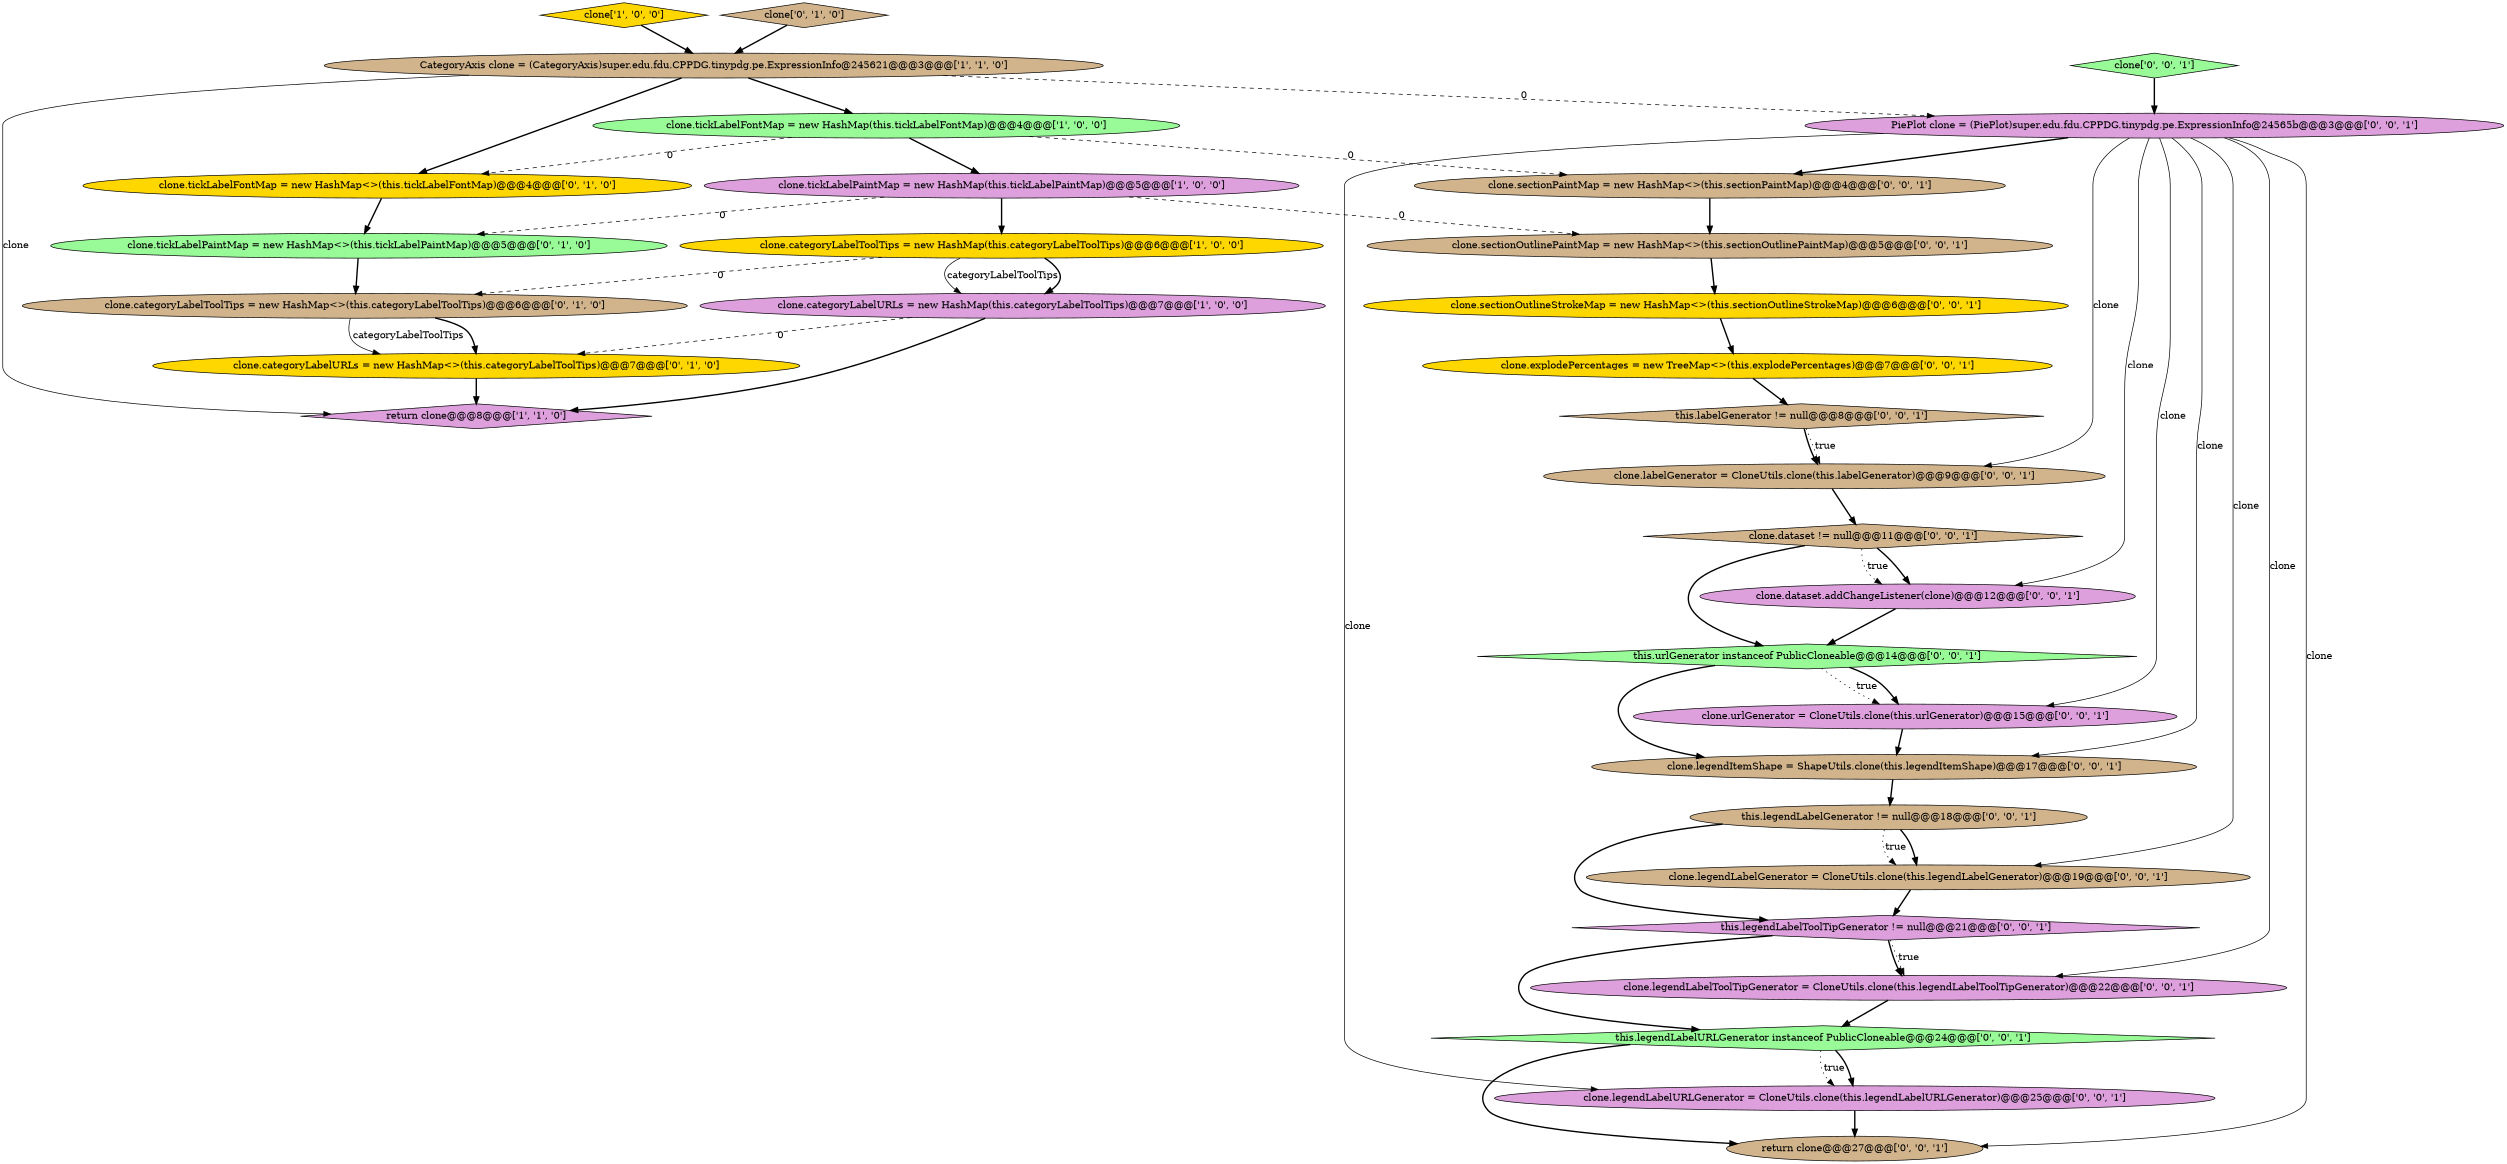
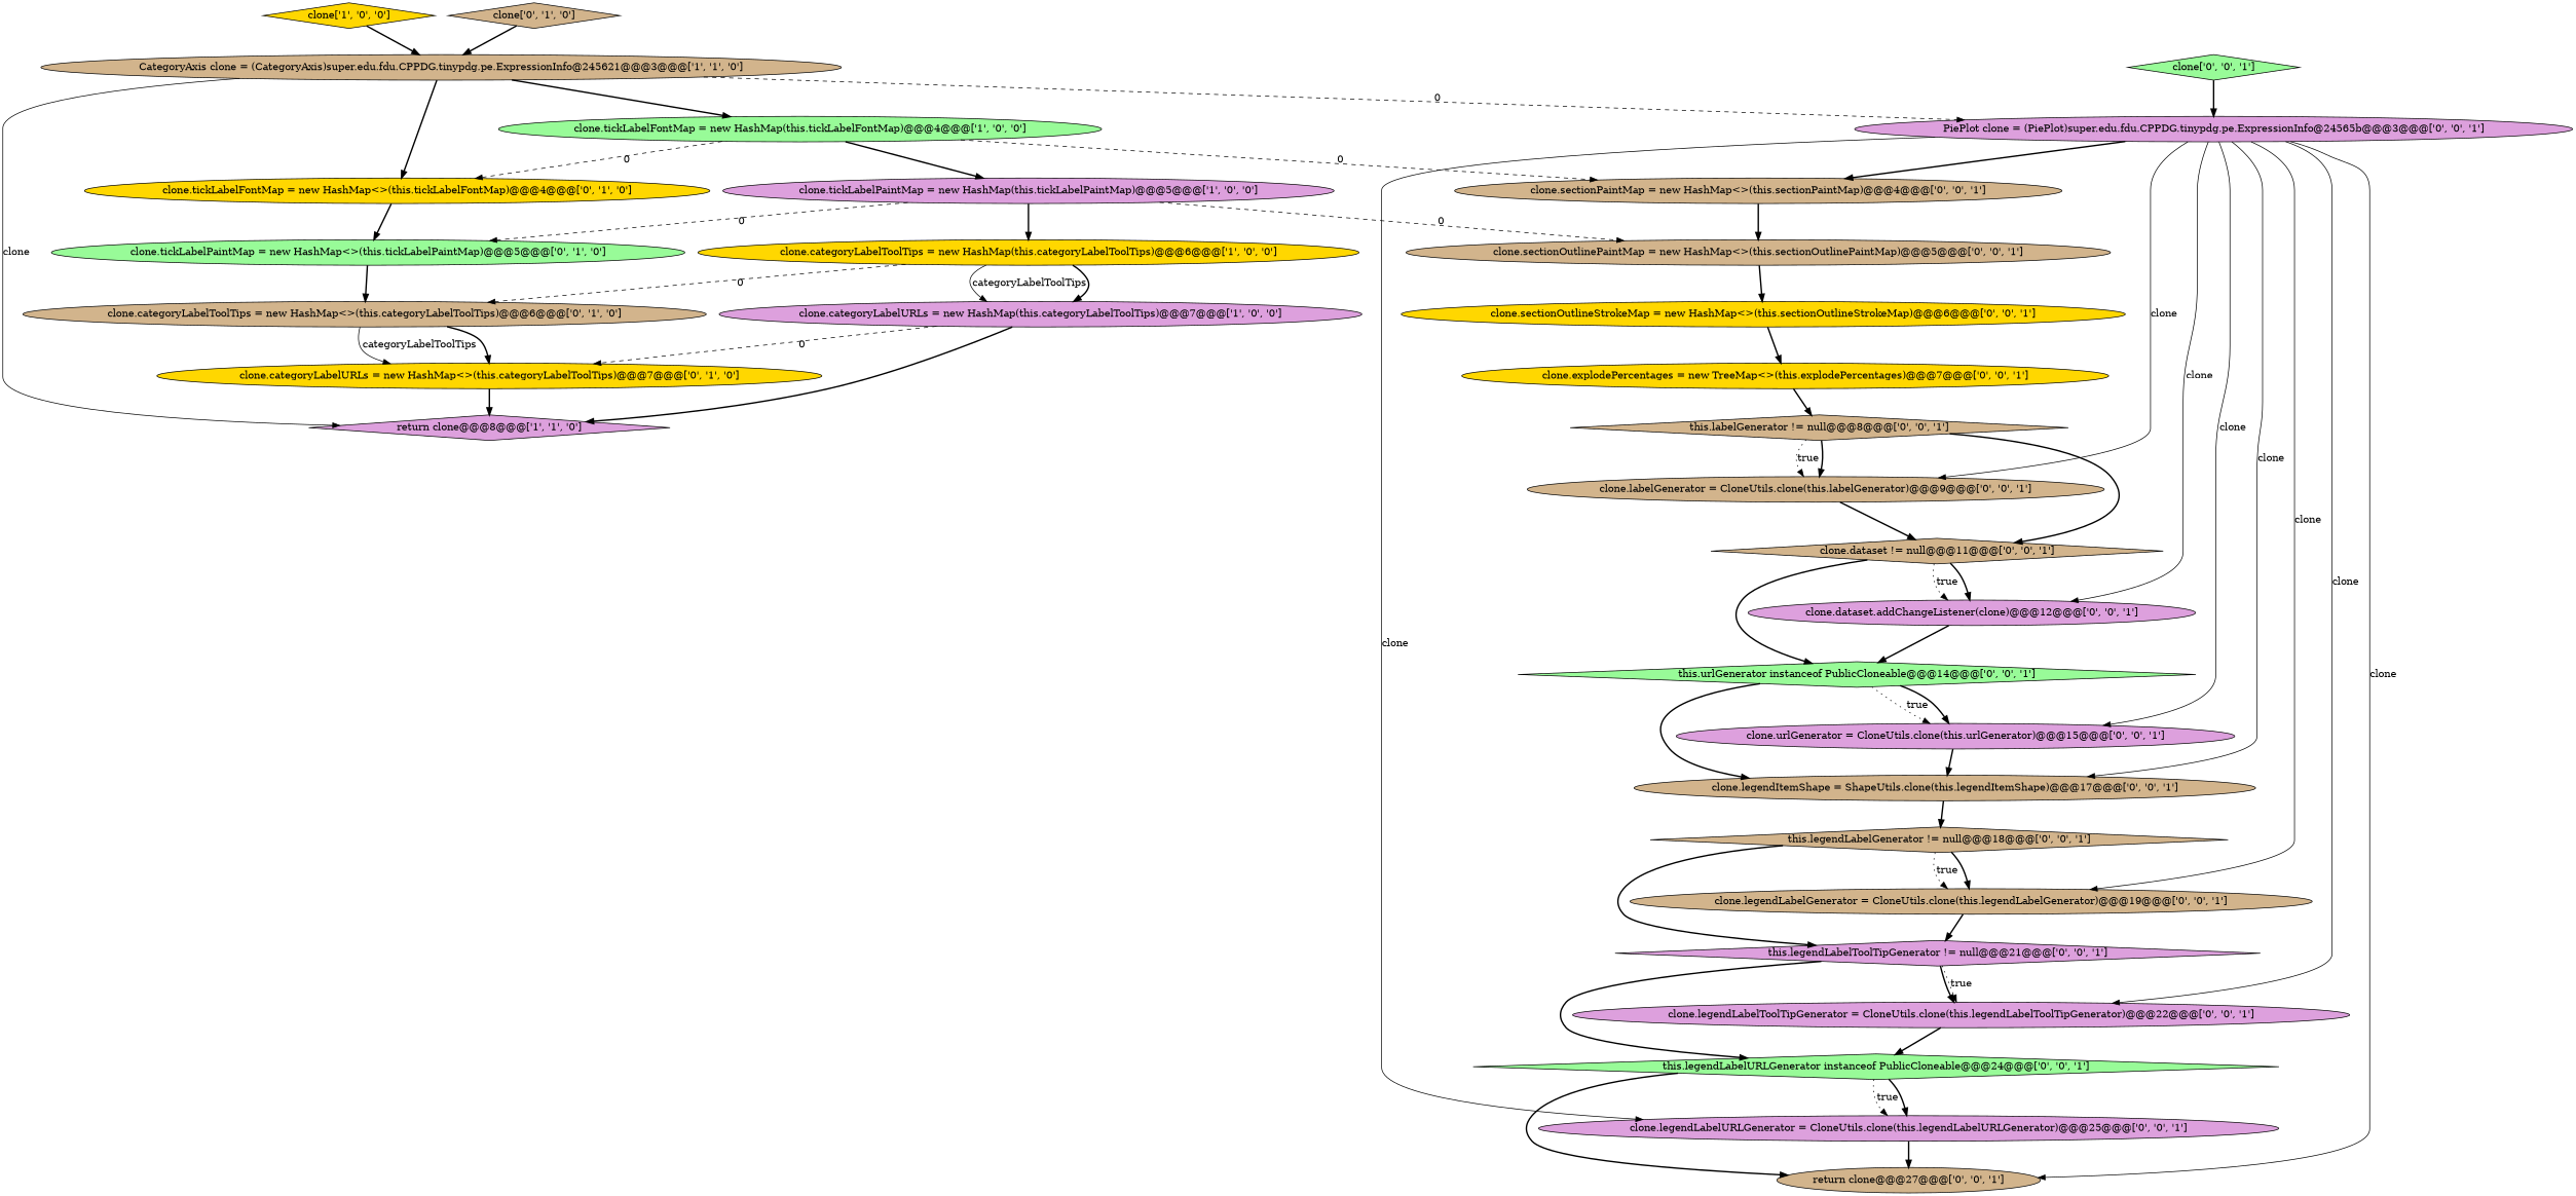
  digraph {
    node [fillcolor=tan shape=ellipse style=filled]
    edge [style=bold]
    n1 [label="clone.sectionOutlinePaintMap = new HashMap<>(this.sectionOutlinePaintMap)@@@5@@@['0', '0', '1']"]
    n2 [fillcolor=gold label="clone.sectionOutlineStrokeMap = new HashMap<>(this.sectionOutlineStrokeMap)@@@6@@@['0', '0', '1']"]
    n3 [fillcolor=gold label="clone.explodePercentages = new TreeMap<>(this.explodePercentages)@@@7@@@['0', '0', '1']"]
    n4 [fillcolor=plum label="clone.tickLabelPaintMap = new HashMap(this.tickLabelPaintMap)@@@5@@@['1', '0', '0']"]
    n5 [fillcolor=gold label="clone.categoryLabelToolTips = new HashMap(this.categoryLabelToolTips)@@@6@@@['1', '0', '0']"]
    n6 [fillcolor=palegreen label="clone.tickLabelPaintMap = new HashMap<>(this.tickLabelPaintMap)@@@5@@@['0', '1', '0']"]
    n7 [fillcolor=plum label="clone.categoryLabelURLs = new HashMap(this.categoryLabelToolTips)@@@7@@@['1', '0', '0']"]
    n8 [label="clone.categoryLabelToolTips = new HashMap<>(this.categoryLabelToolTips)@@@6@@@['0', '1', '0']"]
    n9 [fillcolor=palegreen label="clone.tickLabelFontMap = new HashMap(this.tickLabelFontMap)@@@4@@@['1', '0', '0']"]
    n10 [fillcolor=gold label="clone.tickLabelFontMap = new HashMap<>(this.tickLabelFontMap)@@@4@@@['0', '1', '0']"]
    n11 [label="clone.sectionPaintMap = new HashMap<>(this.sectionPaintMap)@@@4@@@['0', '0', '1']"]
    n12 [label="clone.legendLabelGenerator = CloneUtils.clone(this.legendLabelGenerator)@@@19@@@['0', '0', '1']"]
    n13 [fillcolor=plum label="this.legendLabelToolTipGenerator != null@@@21@@@['0', '0', '1']" shape=diamond]
    n14 [fillcolor=palegreen label="this.legendLabelURLGenerator instanceof PublicCloneable@@@24@@@['0', '0', '1']" shape=diamond]
    n15 [fillcolor=plum label="clone.legendLabelToolTipGenerator = CloneUtils.clone(this.legendLabelToolTipGenerator)@@@22@@@['0', '0', '1']"]
    n16 [label="this.labelGenerator != null@@@8@@@['0', '0', '1']" shape=diamond]
    n17 [label="clone.labelGenerator = CloneUtils.clone(this.labelGenerator)@@@9@@@['0', '0', '1']"]
    n18 [label="clone.dataset != null@@@11@@@['0', '0', '1']" shape=diamond]
    n19 [fillcolor=plum label="return clone@@@8@@@['1', '1', '0']" shape=diamond]
    n20 [fillcolor=gold label="clone.categoryLabelURLs = new HashMap<>(this.categoryLabelToolTips)@@@7@@@['0', '1', '0']"]
    n21 [fillcolor=plum label="clone.legendLabelURLGenerator = CloneUtils.clone(this.legendLabelURLGenerator)@@@25@@@['0', '0', '1']"]
    n22 [label="return clone@@@27@@@['0', '0', '1']"]
    n23 [fillcolor=plum label="clone.dataset.addChangeListener(clone)@@@12@@@['0', '0', '1']"]
    n24 [fillcolor=palegreen label="this.urlGenerator instanceof PublicCloneable@@@14@@@['0', '0', '1']" shape=diamond]
    n25 [fillcolor=plum label="clone.urlGenerator = CloneUtils.clone(this.urlGenerator)@@@15@@@['0', '0', '1']"]
    n26 [label="clone.legendItemShape = ShapeUtils.clone(this.legendItemShape)@@@17@@@['0', '0', '1']"]
-   n27 [label="this.legendLabelGenerator != null@@@18@@@['0', '0', '1']"]
+   n27 [label="this.legendLabelGenerator != null@@@18@@@['0', '0', '1']" shape=diamond]
    n28 [label="CategoryAxis clone = (CategoryAxis)super.edu.fdu.CPPDG.tinypdg.pe.ExpressionInfo@245621@@@3@@@['1', '1', '0']"]
    n29 [fillcolor=plum label="PiePlot clone = (PiePlot)super.edu.fdu.CPPDG.tinypdg.pe.ExpressionInfo@24565b@@@3@@@['0', '0', '1']"]
    n30 [fillcolor=palegreen label="clone['0', '0', '1']" shape=diamond]
    n31 [fillcolor=gold label="clone['1', '0', '0']" shape=diamond]
    n32 [label="clone['0', '1', '0']" shape=diamond]
    n1 -> n2
    n2 -> n3
    n3 -> n16
    n4 -> n1 [label=0 style=dashed]
    n4 -> n5
    n4 -> n6 [label=0 style=dashed]
    n5 -> n7 [label=categoryLabelToolTips style=solid]
    n5 -> n7
    n5 -> n8 [label=0 style=dashed]
    n6 -> n8
    n7 -> n19
    n7 -> n20 [label=0 style=dashed]
    n8 -> n20
    n8 -> n20 [label=categoryLabelToolTips style=solid]
    n9 -> n4
    n9 -> n10 [label=0 style=dashed]
    n9 -> n11 [label=0 style=dashed]
    n10 -> n6
    n11 -> n1
    n12 -> n13
    n13 -> n14
    n13 -> n15
    n13 -> n15 [label=true style=dotted]
    n14 -> n21 [label=true style=dotted]
    n14 -> n21
    n14 -> n22
    n15 -> n14
    n16 -> n17
    n16 -> n17 [label=true style=dotted]
+   n16 -> n18
    n17 -> n18
    n18 -> n23
    n18 -> n23 [label=true style=dotted]
    n18 -> n24
    n20 -> n19
    n21 -> n22
    n23 -> n24
    n24 -> n25 [label=true style=dotted]
    n24 -> n25
    n24 -> n26
    n25 -> n26
    n26 -> n27
    n27 -> n12
    n27 -> n12 [label=true style=dotted]
    n27 -> n13
    n28 -> n9
    n28 -> n10
    n28 -> n19 [label=clone style=solid]
    n28 -> n29 [label=0 style=dashed]
    n29 -> n11
    n29 -> n12 [label=clone style=solid]
    n29 -> n15 [label=clone style=solid]
    n29 -> n17 [label=clone style=solid]
    n29 -> n21 [label=clone style=solid]
    n29 -> n22 [label=clone style=solid]
    n29 -> n23 [label=clone style=solid]
    n29 -> n25 [label=clone style=solid]
    n29 -> n26 [label=clone style=solid]
    n30 -> n29
    n31 -> n28
    n32 -> n28
  }
